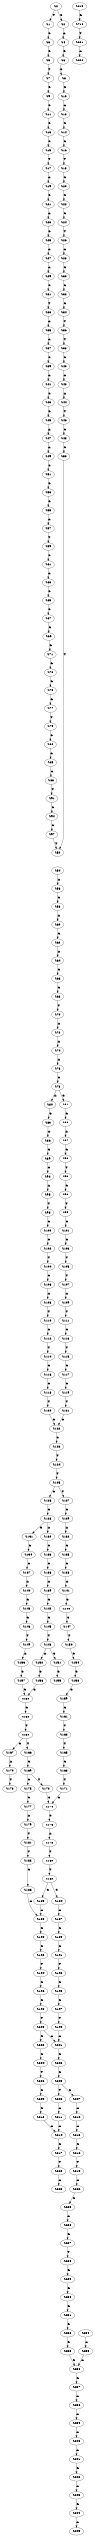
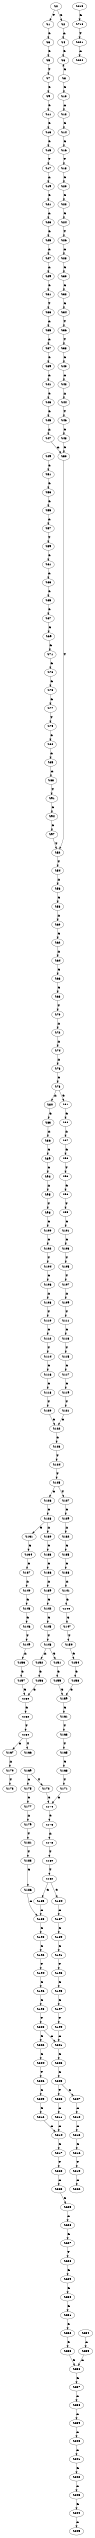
  strict digraph {
    S0
    S1
    S2
    S3
    S4
    S5
    S6
    S7
    S8
    S9
    S10
    S11
    S12
    S13
    S14
    S15
    S16
    S17
    S18
    S19
    S20
    S21
    S22
    S23
    S24
    S25
    S26
    S27
    S28
    S29
    S30
    S31
    S32
    S33
    S34
    S35
    S36
    S37
    S38
    S39
    S40
    S41
    S42
    S43
    S44
    S45
    S46
    S47
    S48
    S49
    S50
    S51
    S52
    S53
    S54
    S55
    S56
    S57
    S58
    S59
    S60
    S61
    S62
    S63
    S64
    S65
    S66
    S67
    S68
    S69
    S70
    S71
    S72
    S73
    S74
    S75
    S76
    S77
    S78
    S79
    S80
    S81
    S82
    S83
    S84
    S85
    S86
    S87
    S88
    S89
    S90
    S91
    S92
    S93
    S94
    S95
    S96
    S97
    S98
    S99
    S100
    S101
    S102
    S103
    S104
    S105
    S106
    S107
    S108
    S109
    S110
    S111
    S112
    S113
    S114
    S115
    S116
    S117
    S118
    S119
    S120
    S121
    S122
    S123
    S124
    S125
    S126
    S127
    S128
    S129
    S130
    S131
    S132
    S133
    S134
    S135
    S136
    S137
    S138
    S139
    S140
    S141
    S142
    S143
    S144
    S145
    S146
    S147
    S148
    S149
    S150
    S151
    S152
    S153
    S154
    S155
    S156
    S157
    S158
    S159
    S160
    S161
    S162
    S163
    S164
    S165
    S166
    S167
    S168
    S169
    S170
    S171
    S172
    S175
    S173
    S174
    S176
    S177
    S178
    S179
    S180
    S181
    S182
    S183
    S184
    S185
    S186
    S187
    S188
    S189
    S190
    S191
    S192
    S193
    S194
    S195
    S196
    S197
    S198
    S199
    S200
    S201
    S202
    S203
    S204
    S205
    S206
    S207
    S208
    S209
    S210
    S211
    S212
    S213
    S214
    S216
    S217
    n218 [label=S718]
    S215
    S219
    S220
    S221
    S222
    S223
    S224
    S225
    S226
    S227
    S228
    S229
    S230
    S231
    S232
    S233
    S236
    S234
    S235
    S237
    S238
    S239
    S240
    S241
    S242
    S243
    S244
    S245
    S0 -> S1 [label=T]
    S0 -> S2 [label=G]
    S1 -> S3 [label=C]
    S2 -> S4 [label=A]
    S3 -> S5 [label=C]
    S4 -> S6 [label=G]
    S5 -> S7 [label=T]
-   S6 -> S8 [label=G]
+   S8 -> S6 [label=G]
    S7 -> S9 [label=C]
    S8 -> S10 [label=G]
    S9 -> S11 [label=C]
    S10 -> S12 [label=A]
    S11 -> S13 [label=C]
    S12 -> S14 [label=G]
    S13 -> S15 [label=C]
    S14 -> S16 [label=G]
    S15 -> S17 [label=T]
    S16 -> S18 [label=T]
    S17 -> S19 [label=A]
    S18 -> S20 [label=C]
    S19 -> S21 [label=C]
    S20 -> S22 [label=G]
    S21 -> S23 [label=A]
    S22 -> S24 [label=G]
    S23 -> S25 [label=G]
    S24 -> S26 [label=T]
    S25 -> S27 [label=A]
    S26 -> S28 [label=A]
    S27 -> S29 [label=A]
    S28 -> S30 [label=G]
    S29 -> S31 [label=C]
    S30 -> S32 [label=G]
    S31 -> S33 [label=T]
    S32 -> S34 [label=G]
    S33 -> S35 [label=A]
    S34 -> S36 [label=T]
    S35 -> S37 [label=A]
    S36 -> S38 [label=T]
    S37 -> S39 [label=C]
    S38 -> S40 [label=C]
    S39 -> S41 [label=A]
    S40 -> S42 [label=A]
    S41 -> S43 [label=C]
    S42 -> S44 [label=A]
    S43 -> S45 [label=G]
    S44 -> S46 [label=T]
    S45 -> S47 [label=A]
    S46 -> S48 [label=C]
-   S47 -> S49 [label=A]
+   S47 -> S50 [label=A]
    S48 -> S50 [label=C]
    S49 -> S51 [label=C]
    S50 -> S52 [label=T]
    S51 -> S53 [label=G]
+   S52 -> S54 [label=T]
    S53 -> S55 [label=G]
    S54 -> S56 [label=A]
    S55 -> S57 [label=A]
    S56 -> S58 [label=G]
    S57 -> S59 [label=T]
    S58 -> S60 [label=A]
    S59 -> S61 [label=C]
    S60 -> S62 [label=G]
    S61 -> S63 [label=A]
    S62 -> S64 [label=A]
    S63 -> S65 [label=C]
    S64 -> S66 [label=G]
    S65 -> S67 [label=C]
    S66 -> S68 [label=G]
    S67 -> S69 [label=G]
    S68 -> S70 [label=T]
    S69 -> S71 [label=G]
    S70 -> S72 [label=A]
    S71 -> S73 [label=G]
    S72 -> S74 [label=A]
    S73 -> S75 [label=G]
    S74 -> S76 [label=A]
    S75 -> S77 [label=G]
    S76 -> S78 [label=C]
    S77 -> S79 [label=T]
    S78 -> S80 [label=A]
    S78 -> S81 [label=G]
    S79 -> S82 [label=C]
    S80 -> S83 [label=G]
    S81 -> S84 [label=G]
    S82 -> S85 [label=A]
    S83 -> S86 [label=A]
    S84 -> S87 [label=A]
    S85 -> S88 [label=A]
    S86 -> S89 [label=G]
    S87 -> S90 [label=G]
    S88 -> S91 [label=T]
    S89 -> S92 [label=C]
    S90 -> S93 [label=T]
    S91 -> S94 [label=C]
    S92 -> S95 [label=A]
    S93 -> S96 [label=G]
    S94 -> S97 [label=C]
    S95 -> S98 [label=T]
    S96 -> S99 [label=T]
    S97 -> S52 [label=T]
    S98 -> S100 [label=C]
    S99 -> S101 [label=C]
    S100 -> S102 [label=C]
    S101 -> S103 [label=C]
    S102 -> S104 [label=T]
    S103 -> S105 [label=T]
    S104 -> S106 [label=C]
    S105 -> S107 [label=T]
    S106 -> S108 [label=A]
    S107 -> S109 [label=A]
    S108 -> S110 [label=T]
    S109 -> S111 [label=T]
    S110 -> S112 [label=C]
    S111 -> S113 [label=C]
    S112 -> S114 [label=T]
    S113 -> S115 [label=T]
    S114 -> S116 [label=C]
    S115 -> S117 [label=C]
    S116 -> S118 [label=C]
    S117 -> S119 [label=C]
    S118 -> S120 [label=T]
    S119 -> S121 [label=T]
    S120 -> S122 [label=C]
    S121 -> S122 [label=C]
    S122 -> S123 [label=C]
    S123 -> S124 [label=T]
    S124 -> S125 [label=T]
    S125 -> S126 [label=C]
    S125 -> S127 [label=T]
    S126 -> S128 [label=C]
    S127 -> S129 [label=C]
    S128 -> S130 [label=A]
    S128 -> S131 [label=G]
    S129 -> S132 [label=A]
    S130 -> S133 [label=C]
    S131 -> S134 [label=G]
    S132 -> S135 [label=G]
    S133 -> S136 [label=C]
    S134 -> S137 [label=C]
    S135 -> S138 [label=C]
    S136 -> S139 [label=A]
    S137 -> S140 [label=A]
    S138 -> S141 [label=A]
    S139 -> S142 [label=G]
    S140 -> S143 [label=G]
    S141 -> S144 [label=G]
    S142 -> S145 [label=G]
    S143 -> S146 [label=G]
    S144 -> S147 [label=G]
    S145 -> S148 [label=T]
    S146 -> S149 [label=T]
    S147 -> S150 [label=T]
    S148 -> S151 [label=G]
    S148 -> S152 [label=A]
    S149 -> S153 [label=A]
    S150 -> S154 [label=G]
    S151 -> S155 [label=G]
    S152 -> S156 [label=G]
    S153 -> S157 [label=G]
    S154 -> S158 [label=G]
+   S155 -> S159 [label=G]
    S156 -> S160 [label=G]
    S157 -> S160 [label=G]
    S158 -> S159 [label=G]
    S159 -> S161 [label=G]
    S160 -> S162 [label=G]
    S161 -> S163 [label=T]
    S162 -> S164 [label=T]
    S163 -> S165 [label=T]
    S164 -> S166 [label=T]
    S164 -> S167 [label=C]
    S165 -> S168 [label=G]
-   S166 -> S169 [label=G]
    S167 -> S170 [label=A]
    S168 -> S171 [label=T]
    S169 -> S172 [label=T]
    S169 -> S175 [label=C]
    S170 -> S173 [label=T]
    S171 -> S174 [label=C]
    S172 -> S174 [label=C]
    S175 -> S177 [label=C]
    S174 -> S176 [label=C]
    S176 -> S178 [label=A]
    S177 -> S179 [label=A]
    S178 -> S180 [label=T]
    S179 -> S181 [label=T]
    S180 -> S182 [label=T]
    S181 -> S183 [label=T]
    S182 -> S184 [label=C]
    S182 -> S185 [label=G]
    S183 -> S186 [label=G]
    S184 -> S187 [label=A]
    S185 -> S188 [label=A]
    S186 -> S188 [label=A]
    S187 -> S189 [label=C]
    S188 -> S190 [label=C]
    S189 -> S191 [label=C]
    S190 -> S192 [label=C]
    S191 -> S193 [label=T]
    S192 -> S194 [label=T]
    S193 -> S195 [label=G]
    S194 -> S196 [label=G]
    S195 -> S197 [label=G]
    S196 -> S198 [label=G]
    S197 -> S199 [label=T]
    S198 -> S200 [label=T]
    S199 -> S201 [label=A]
    S200 -> S201 [label=A]
    S200 -> S202 [label=G]
    S201 -> S203 [label=G]
    S202 -> S204 [label=G]
    S203 -> S205 [label=C]
    S204 -> S206 [label=T]
    S205 -> S207 [label=C]
    S205 -> S208 [label=T]
    S206 -> S209 [label=C]
    S207 -> S210 [label=A]
    S208 -> S211 [label=A]
    S209 -> S212 [label=G]
    S210 -> S213 [label=A]
    S211 -> S214 [label=A]
    S212 -> S214 [label=A]
    S213 -> S216 [label=G]
    S214 -> S217 [label=G]
    S216 -> S219 [label=T]
    S217 -> S220 [label=T]
    n218 -> S221 [label=T]
    S215 -> n218 [label=G]
    S219 -> S222 [label=A]
    S220 -> S223 [label=A]
    S221 -> S224 [label=A]
-   S222 -> S225 [label=G]
+   S223 -> S225 [label=G]
    S225 -> S226 [label=A]
    S226 -> S227 [label=G]
    S227 -> S228 [label=T]
    S228 -> S229 [label=G]
    S229 -> S230 [label=G]
    S230 -> S231 [label=G]
    S231 -> S232 [label=C]
    S232 -> S233 [label=C]
    S233 -> S236 [label=G]
    S236 -> S237 [label=G]
    S234 -> S235 [label=A]
    S235 -> S236 [label=A]
    S237 -> S238 [label=A]
    S238 -> S239 [label=A]
    S239 -> S240 [label=A]
    S240 -> S241 [label=A]
    S241 -> S242 [label=G]
    S242 -> S243 [label=A]
    S243 -> S244 [label=G]
    S244 -> S245 [label=A]
  }
